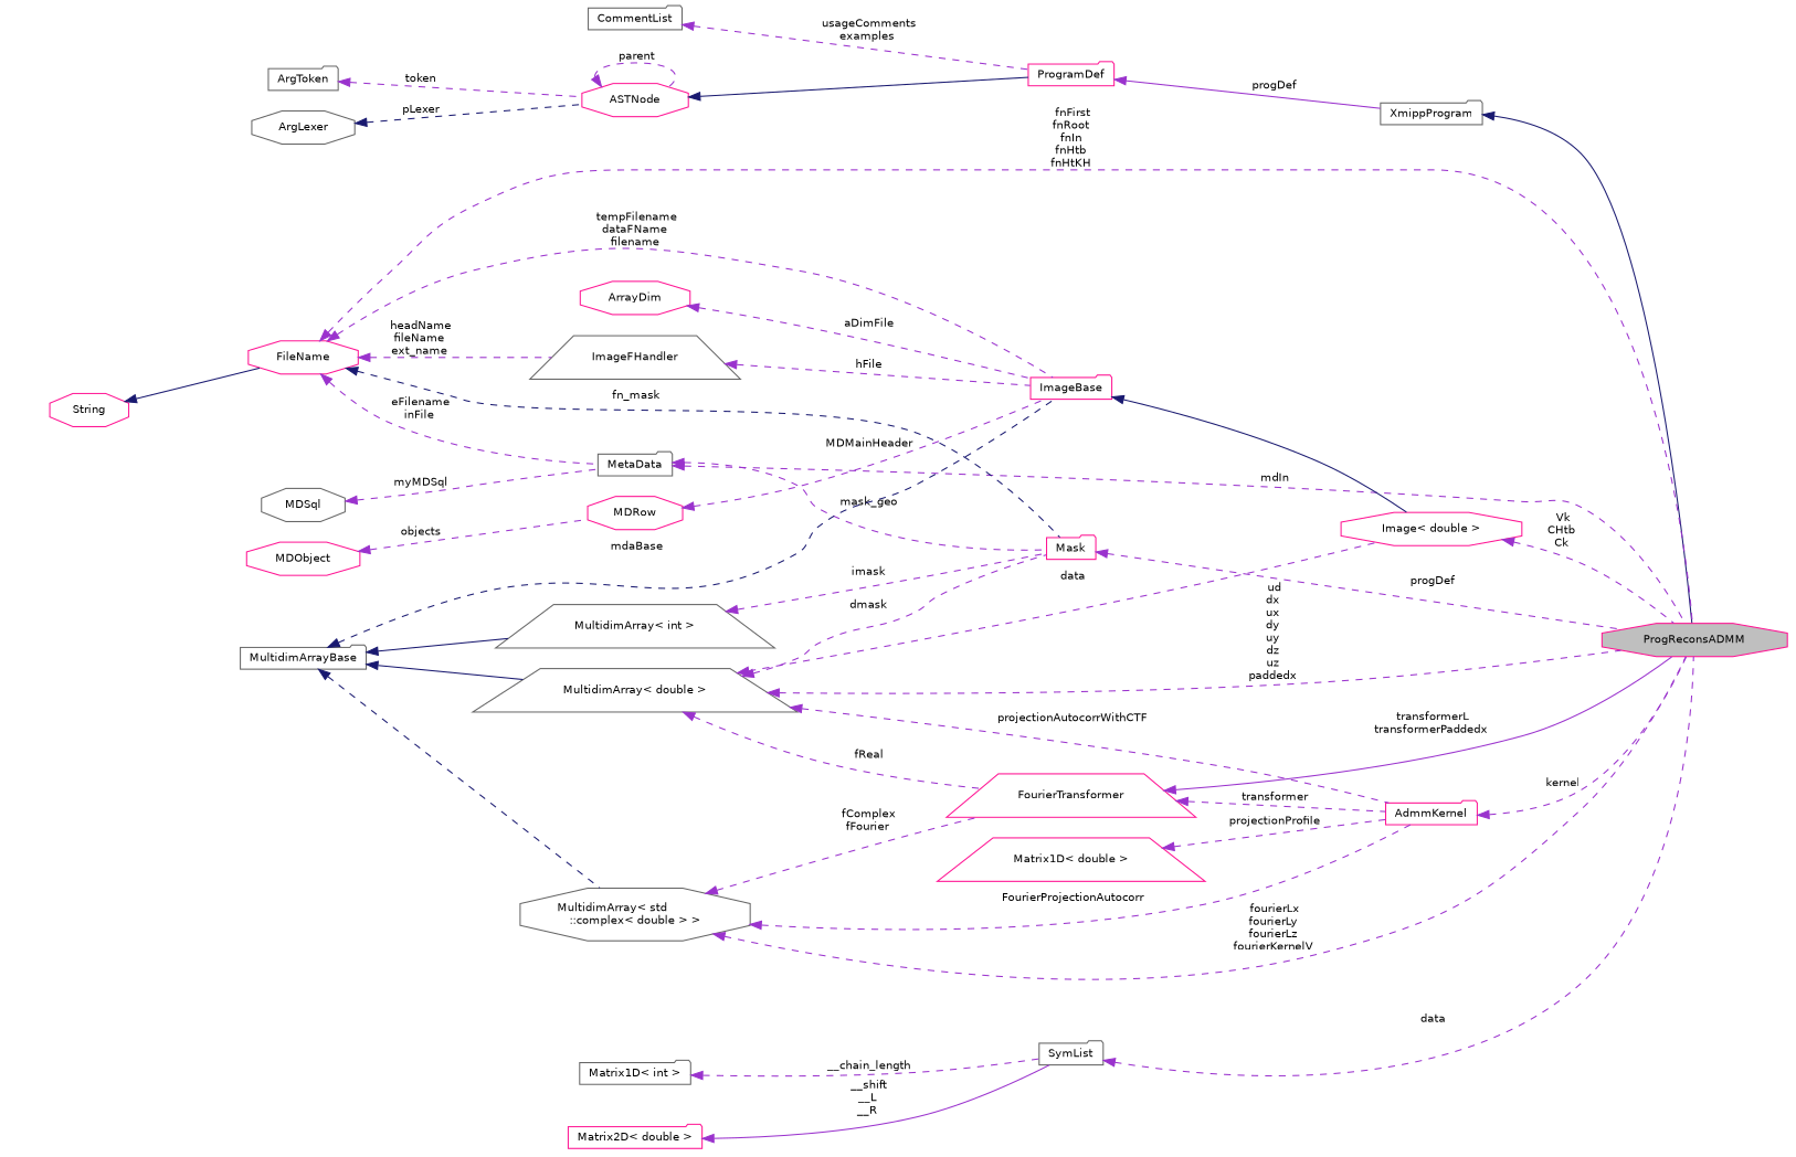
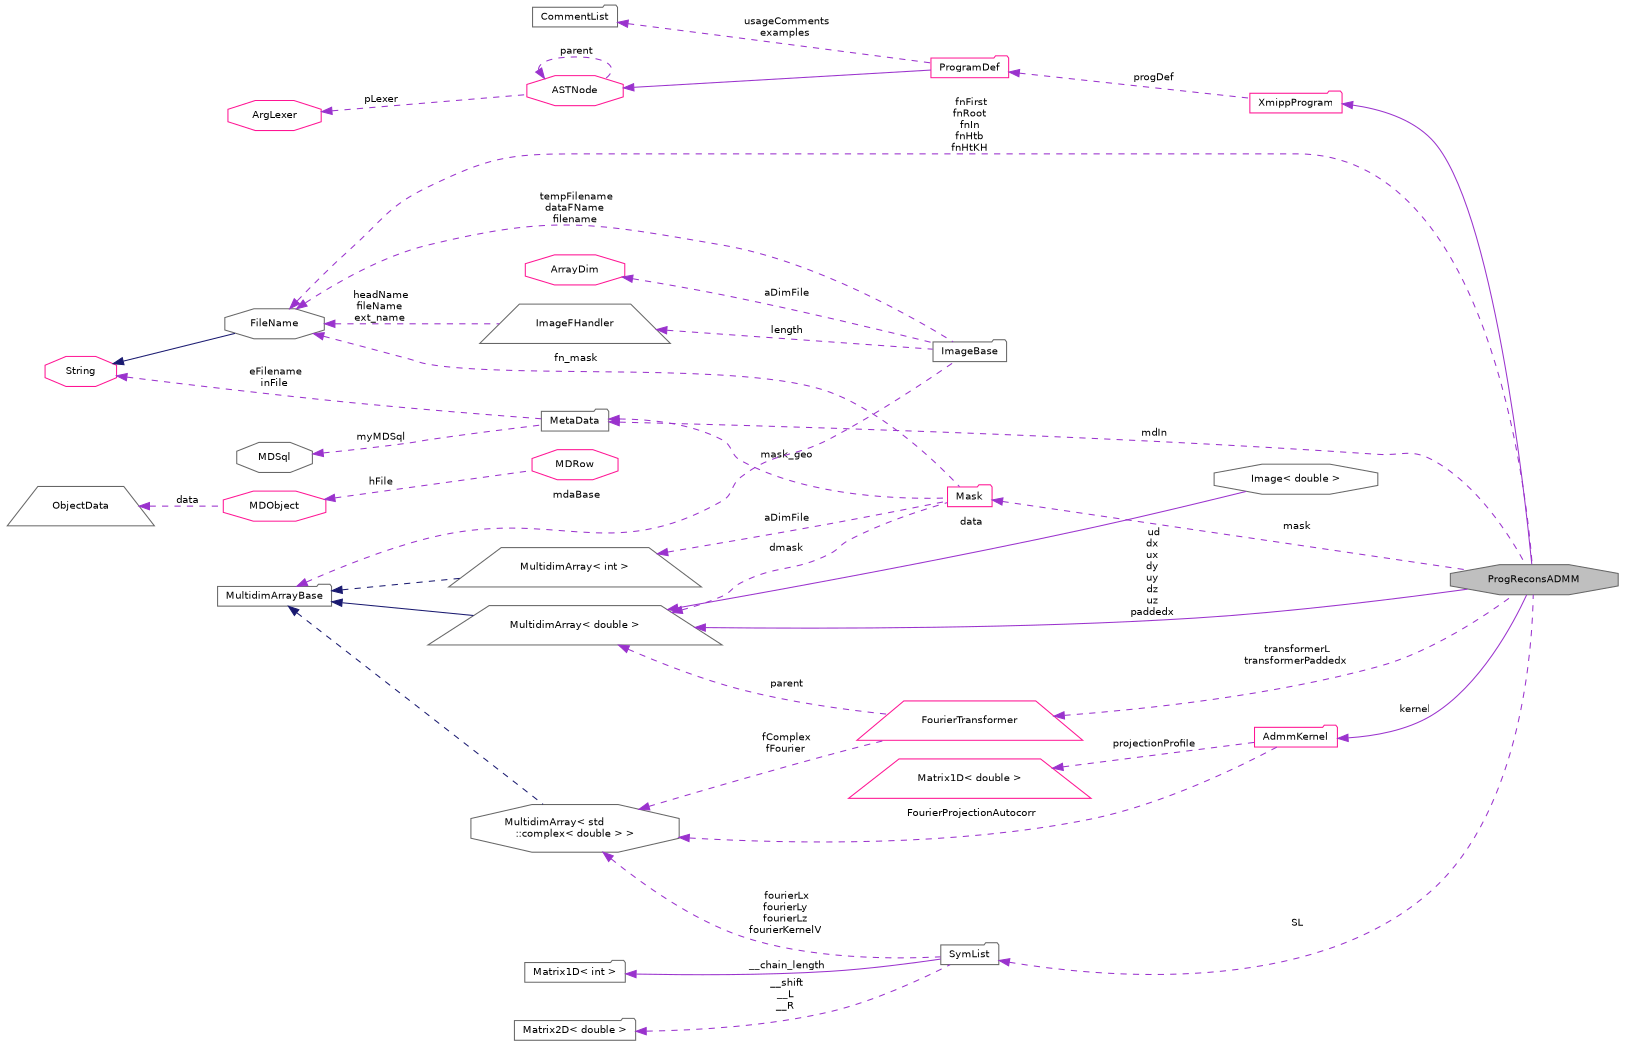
  digraph {
    rankdir=LR
    node [color=deeppink fillcolor=white fontname=Helvetica fontsize=10 shape=folder style=filled]
    edge [color=darkorchid3 dir=back fontname=Helvetica fontsize=10 labelfontname=Helvetica labelfontsize=10 style=dashed]
-   n1 [fillcolor=grey75 fontcolor=black height=0.2 label=ProgReconsADMM shape=octagon width=0.4]
-   n2 [color=gray40 height=0.2 label=XmippProgram width=0.4]
+   n1 [color=gray40 fillcolor=grey75 fontcolor=black height=0.2 label=ProgReconsADMM shape=octagon width=0.4]
+   n2 [height=0.2 label=XmippProgram width=0.4]
    n3 [height=0.2 label=ProgramDef width=0.4]
    n4 [height=0.2 label=ASTNode shape=octagon width=0.4]
-   n5 [color=gray40 height=0.2 label=ArgToken width=0.4]
-   n6 [color=gray40 height=0.2 label=ArgLexer shape=octagon width=0.4]
+   n6 [height=0.2 label=ArgLexer shape=octagon width=0.4]
    n7 [color=gray40 height=0.2 label=CommentList width=0.4]
    n8 [color=gray40 height=0.2 label=MetaData width=0.4]
    n9 [height=0.2 label=Mask width=0.4]
    n10 [color=gray40 height=0.2 label=MDSql shape=octagon width=0.4]
-   n11 [height=0.2 label=FileName shape=octagon width=0.4]
-   n12 [height=0.2 label=ImageBase width=0.4]
+   n11 [color=gray40 height=0.2 label=FileName shape=octagon width=0.4]
+   n12 [color=gray40 height=0.2 label=ImageBase width=0.4]
    n13 [color=gray40 height=0.2 label=ImageFHandler shape=trapezium width=0.4]
-   n14 [height=0.2 label="Image\< double \>" shape=octagon width=0.4]
+   n14 [color=gray40 height=0.2 label="Image\< double \>" shape=octagon width=0.4]
    n15 [height=0.2 label=String shape=octagon width=0.4]
    n16 [height=0.2 label=AdmmKernel width=0.4]
    n17 [height=0.2 label=FourierTransformer shape=trapezium width=0.4]
    n18 [color=gray40 height=0.2 label="MultidimArray\< double \>" shape=trapezium width=0.4]
    n19 [color=gray40 height=0.2 label=MultidimArrayBase width=0.4]
    n20 [color=gray40 height=0.2 label="MultidimArray\< std\l::complex\< double \> \>" shape=octagon width=0.4]
    n21 [color=gray40 height=0.2 label="MultidimArray\< int \>" shape=trapezium width=0.4]
    n22 [height=0.2 label="Matrix1D\< double \>" shape=trapezium width=0.4]
    n23 [height=0.2 label=MDRow shape=octagon width=0.4]
    n24 [height=0.2 label=MDObject shape=octagon width=0.4]
+   n25 [color=gray40 height=0.2 label=ObjectData shape=trapezium width=0.4]
    n26 [height=0.2 label=ArrayDim shape=octagon width=0.4]
-   n27 [height=0.2 label="Matrix2D\< double \>" width=0.4]
+   n27 [color=gray40 height=0.2 label="Matrix2D\< double \>" width=0.4]
    n28 [color=gray40 height=0.2 label=SymList width=0.4]
    n29 [color=gray40 height=0.2 label="Matrix1D\< int \>" width=0.4]
-   n2 -> n1 [color=midnightblue style=solid]
-   n3 -> n2 [label=" progDef" style=solid]
-   n4 -> n3 [color=midnightblue style=solid]
+   n2 -> n1 [style=solid]
+   n3 -> n2 [label=" progDef"]
+   n4 -> n3 [style=solid]
    n4 -> n4 [label=" parent"]
-   n5 -> n4 [label=" token"]
-   n6 -> n4 [color=midnightblue label=" pLexer"]
+   n6 -> n4 [label=" pLexer"]
    n7 -> n3 [label=" usageComments\nexamples"]
    n8 -> n1 [label=" mdIn"]
    n8 -> n9 [label=" mask_geo"]
-   n9 -> n1 [label=" progDef"]
+   n9 -> n1 [label=" mask"]
    n10 -> n8 [label=" myMDSql"]
    n11 -> n1 [label=" fnFirst\nfnRoot\nfnIn\nfnHtb\nfnHtKH"]
-   n11 -> n8 [label=" eFilename\ninFile"]
-   n11 -> n9 [color=midnightblue label=" fn_mask"]
+   n15 -> n8 [label=" eFilename\ninFile"]
+   n11 -> n9 [label=" fn_mask"]
    n11 -> n12 [label=" tempFilename\ndataFName\nfilename"]
    n11 -> n13 [label=" headName\nfileName\next_name"]
-   n12 -> n14 [color=midnightblue style=solid]
-   n13 -> n12 [label=" hFile"]
-   n14 -> n1 [label=" Vk\nCHtb\nCk"]
+   n13 -> n12 [label=" length"]
    n15 -> n11 [color=midnightblue style=solid]
-   n16 -> n1 [label=" kernel"]
-   n17 -> n1 [label=" transformerL\ntransformerPaddedx" style=solid]
-   n17 -> n16 [label=" transformer"]
-   n18 -> n1 [label=" ud\ndx\nux\ndy\nuy\ndz\nuz\npaddedx"]
+   n16 -> n1 [label=" kernel" style=solid]
+   n17 -> n1 [label=" transformerL\ntransformerPaddedx"]
+   n18 -> n1 [label=" ud\ndx\nux\ndy\nuy\ndz\nuz\npaddedx" style=solid]
    n18 -> n9 [label=" dmask"]
-   n18 -> n14 [label=" data"]
-   n18 -> n16 [label=" projectionAutocorrWithCTF"]
-   n18 -> n17 [label=" fReal"]
-   n19 -> n12 [color=midnightblue label=" mdaBase"]
+   n18 -> n14 [label=" data" style=solid]
+   n18 -> n17 [label=" parent"]
+   n19 -> n12 [label=" mdaBase"]
    n19 -> n18 [color=midnightblue style=solid]
    n19 -> n20 [color=midnightblue]
-   n19 -> n21 [color=midnightblue style=solid]
-   n20 -> n1 [label=" fourierLx\nfourierLy\nfourierLz\nfourierKernelV"]
+   n19 -> n21 [color=midnightblue]
+   n20 -> n28 [label=" fourierLx\nfourierLy\nfourierLz\nfourierKernelV"]
    n20 -> n16 [label=" FourierProjectionAutocorr"]
    n20 -> n17 [label=" fComplex\nfFourier"]
-   n21 -> n9 [label=" imask"]
+   n21 -> n9 [label=" aDimFile"]
    n22 -> n16 [label=" projectionProfile"]
-   n23 -> n12 [label=" MDMainHeader"]
-   n24 -> n23 [label=" objects"]
+   n24 -> n23 [label=" hFile"]
+   n25 -> n24 [label=" data"]
    n26 -> n12 [label=" aDimFile"]
-   n27 -> n28 [label=" __shift\n__L\n__R" style=solid]
-   n28 -> n1 [label=" data"]
-   n29 -> n28 [label=" __chain_length"]
+   n27 -> n28 [label=" __shift\n__L\n__R"]
+   n28 -> n1 [label=" SL"]
+   n29 -> n28 [label=" __chain_length" style=solid]
  }
